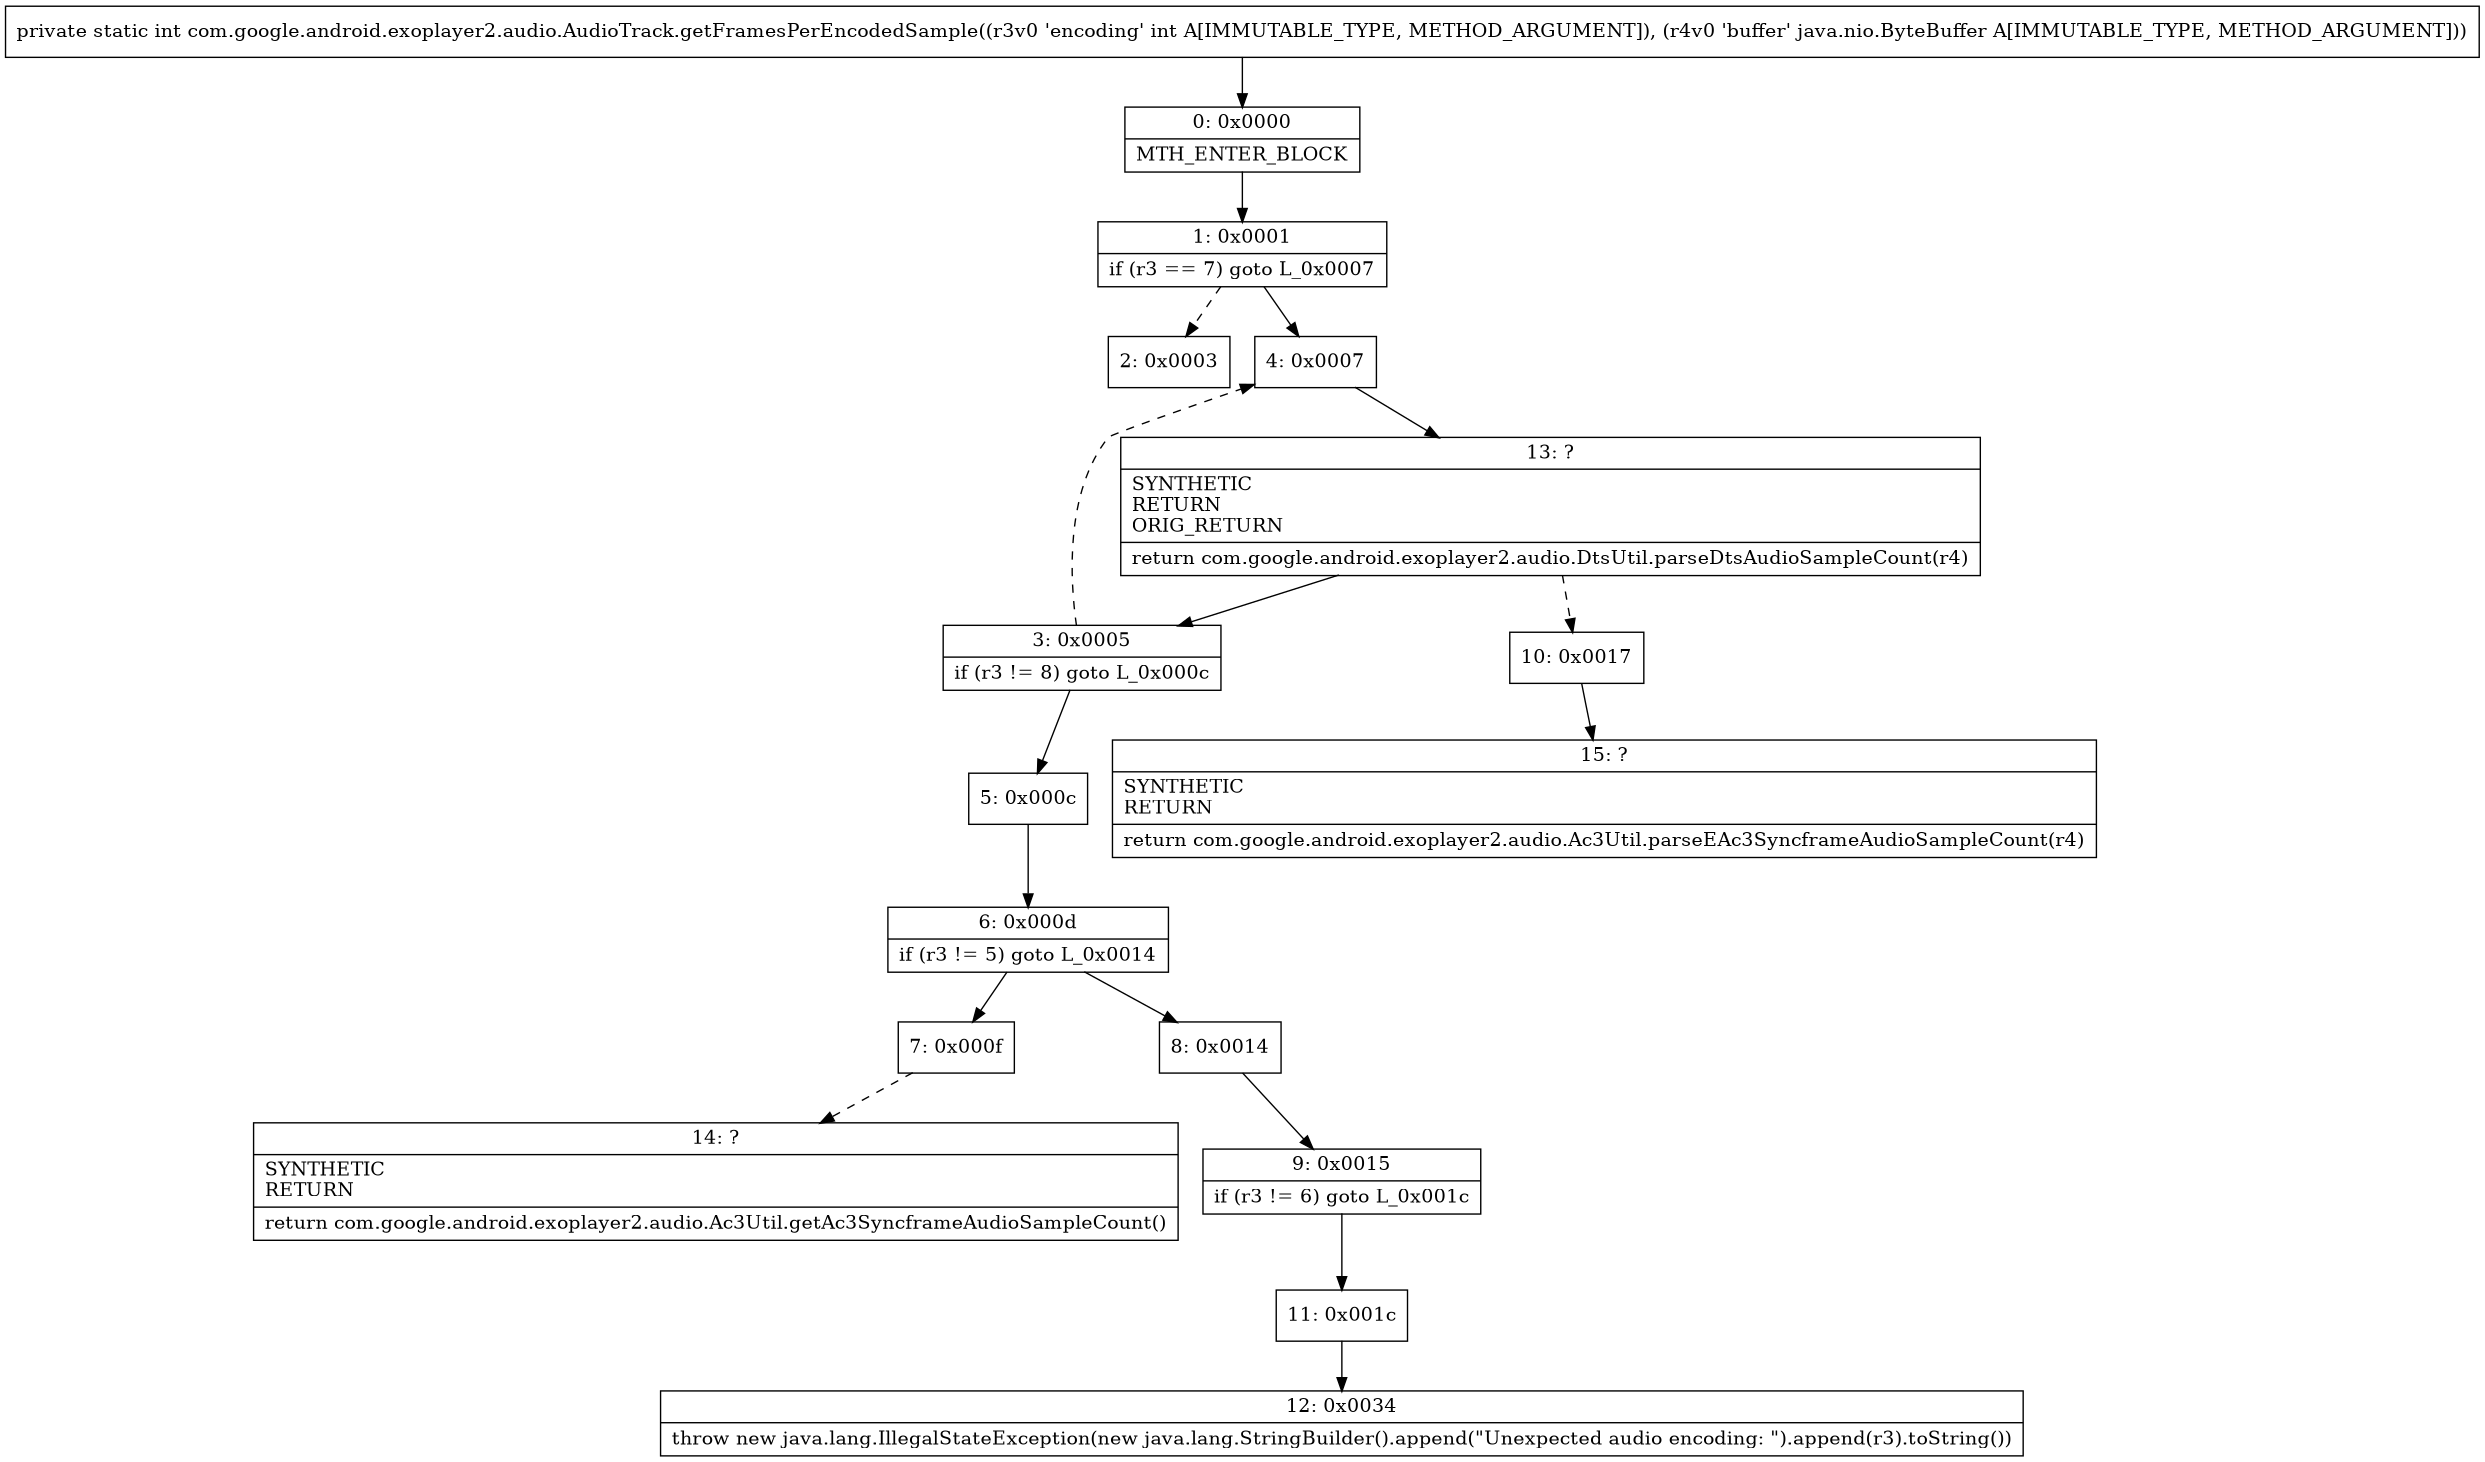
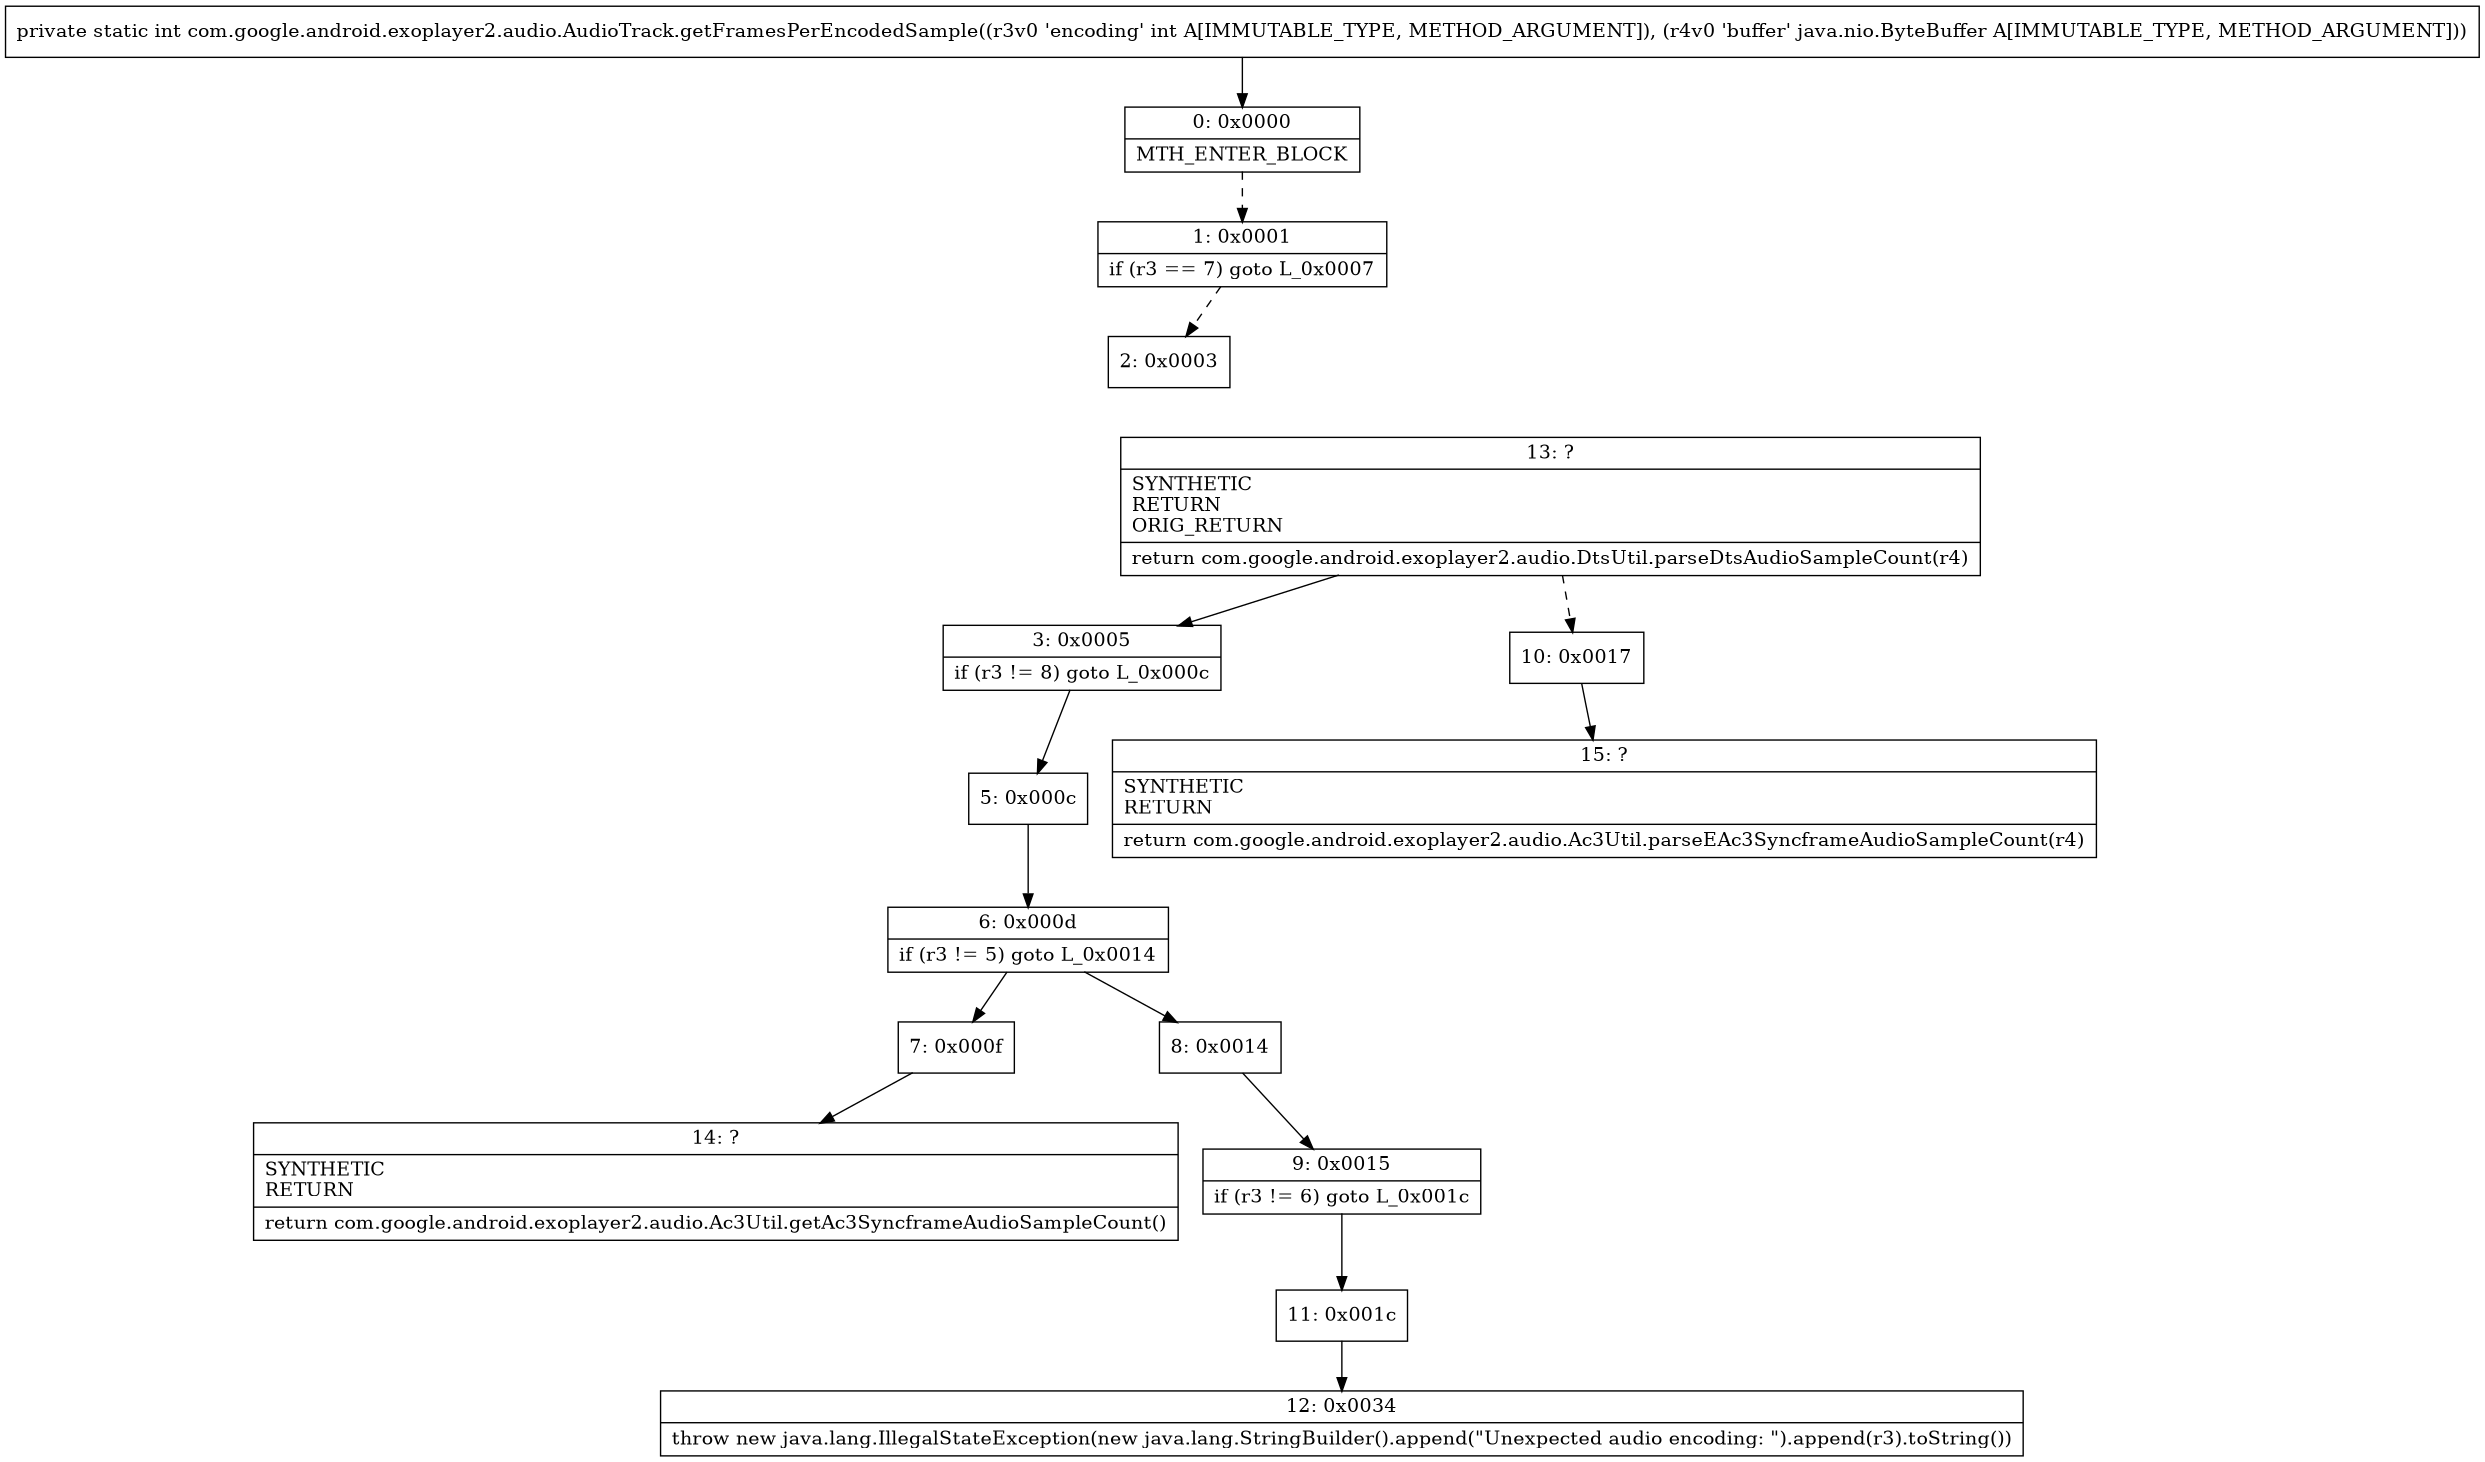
  digraph {
    node [shape=record]
    n1 [label="{0\:\ 0x0000|MTH_ENTER_BLOCK\l}"]
    n2 [label="{1\:\ 0x0001|if (r3 == 7) goto L_0x0007\l}"]
    n3 [label="{2\:\ 0x0003}"]
-   n4 [label="{4\:\ 0x0007}"]
    n5 [label="{13\:\ ?|SYNTHETIC\lRETURN\lORIG_RETURN\l|return com.google.android.exoplayer2.audio.DtsUtil.parseDtsAudioSampleCount(r4)\l}"]
    n6 [label="{3\:\ 0x0005|if (r3 != 8) goto L_0x000c\l}"]
    n7 [label="{5\:\ 0x000c}"]
    n8 [label="{6\:\ 0x000d|if (r3 != 5) goto L_0x0014\l}"]
    n9 [label="{10\:\ 0x0017}"]
    n10 [label="{7\:\ 0x000f}"]
    n11 [label="{8\:\ 0x0014}"]
    n12 [label="{14\:\ ?|SYNTHETIC\lRETURN\l|return com.google.android.exoplayer2.audio.Ac3Util.getAc3SyncframeAudioSampleCount()\l}"]
    n13 [label="{9\:\ 0x0015|if (r3 != 6) goto L_0x001c\l}"]
    n14 [label="{11\:\ 0x001c}"]
    n15 [label="{15\:\ ?|SYNTHETIC\lRETURN\l|return com.google.android.exoplayer2.audio.Ac3Util.parseEAc3SyncframeAudioSampleCount(r4)\l}"]
    n16 [label="{12\:\ 0x0034|throw new java.lang.IllegalStateException(new java.lang.StringBuilder().append(\"Unexpected audio encoding: \").append(r3).toString())\l}"]
    n17 [label="{private static int com.google.android.exoplayer2.audio.AudioTrack.getFramesPerEncodedSample((r3v0 'encoding' int A[IMMUTABLE_TYPE, METHOD_ARGUMENT]), (r4v0 'buffer' java.nio.ByteBuffer A[IMMUTABLE_TYPE, METHOD_ARGUMENT])) }"]
-   n1 -> n2
+   n1 -> n2 [style=dashed]
    n2 -> n3 [style=dashed]
-   n2 -> n4
-   n4 -> n5
    n5 -> n6
    n5 -> n9 [style=dashed]
-   n6 -> n4 [style=dashed]
    n6 -> n7
    n7 -> n8
    n8 -> n10 [style=solid]
    n8 -> n11
    n9 -> n15
-   n10 -> n12 [style=dashed]
+   n10 -> n12
    n11 -> n13
    n13 -> n14
    n14 -> n16
    n17 -> n1
  }
